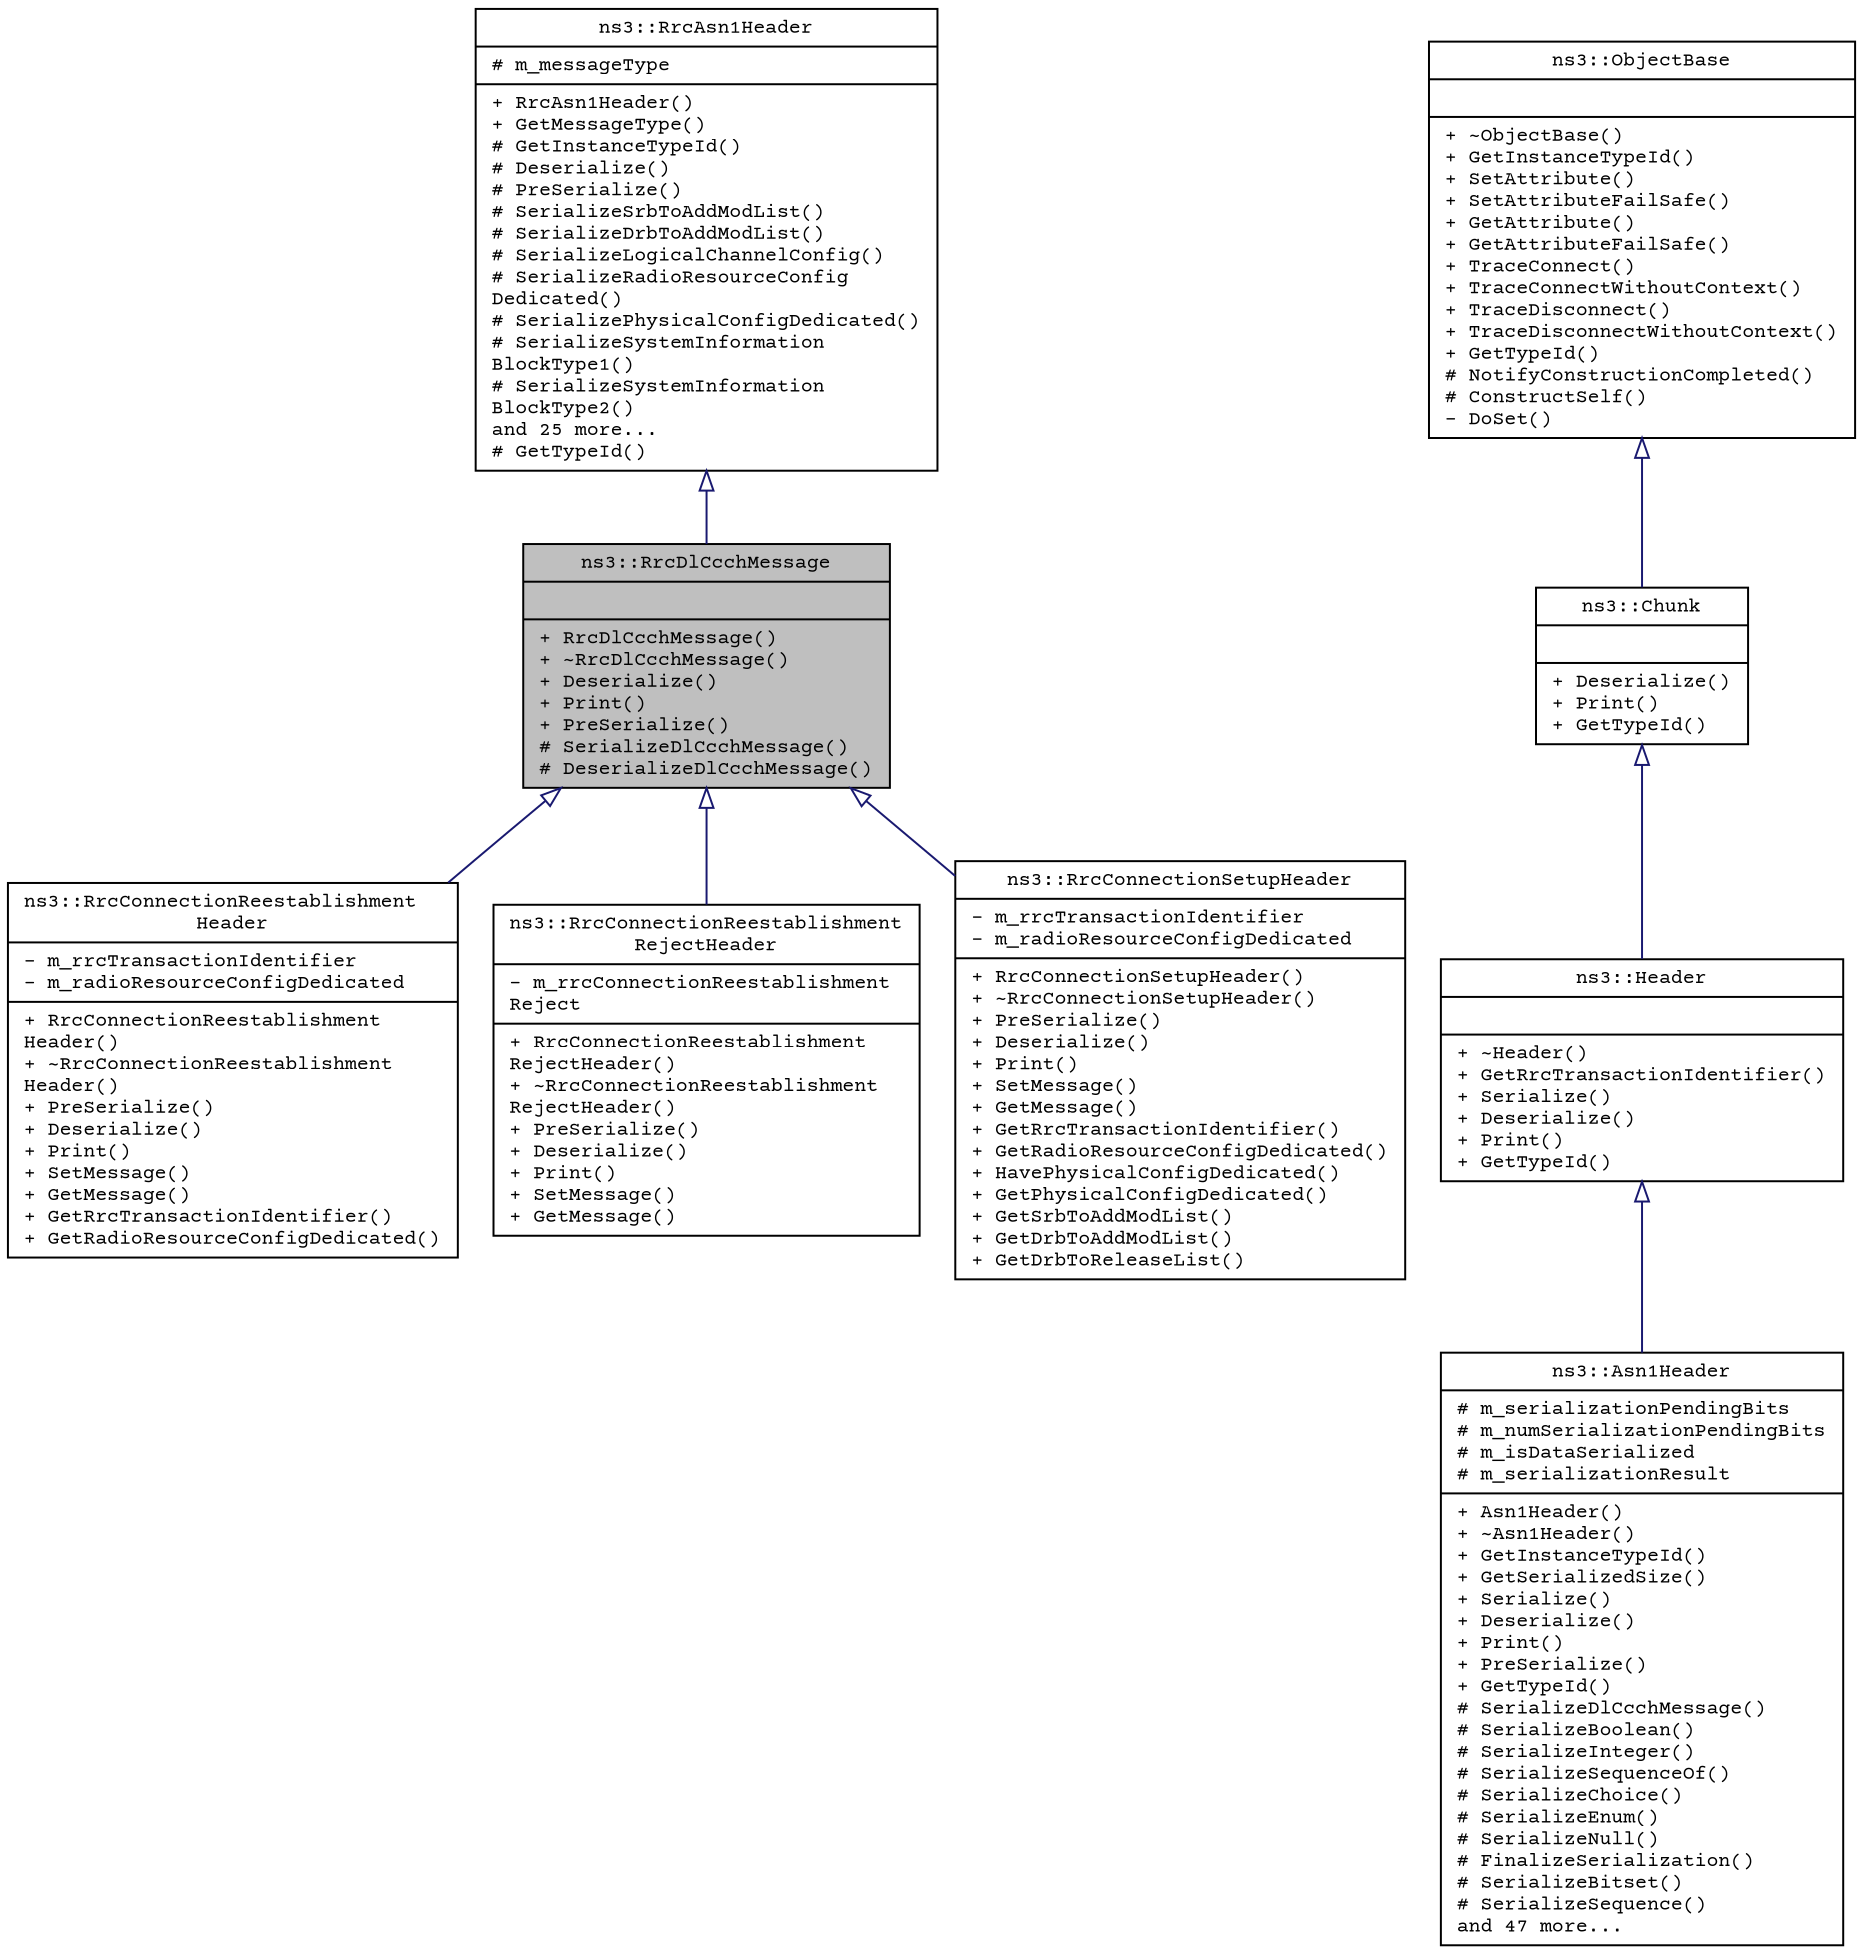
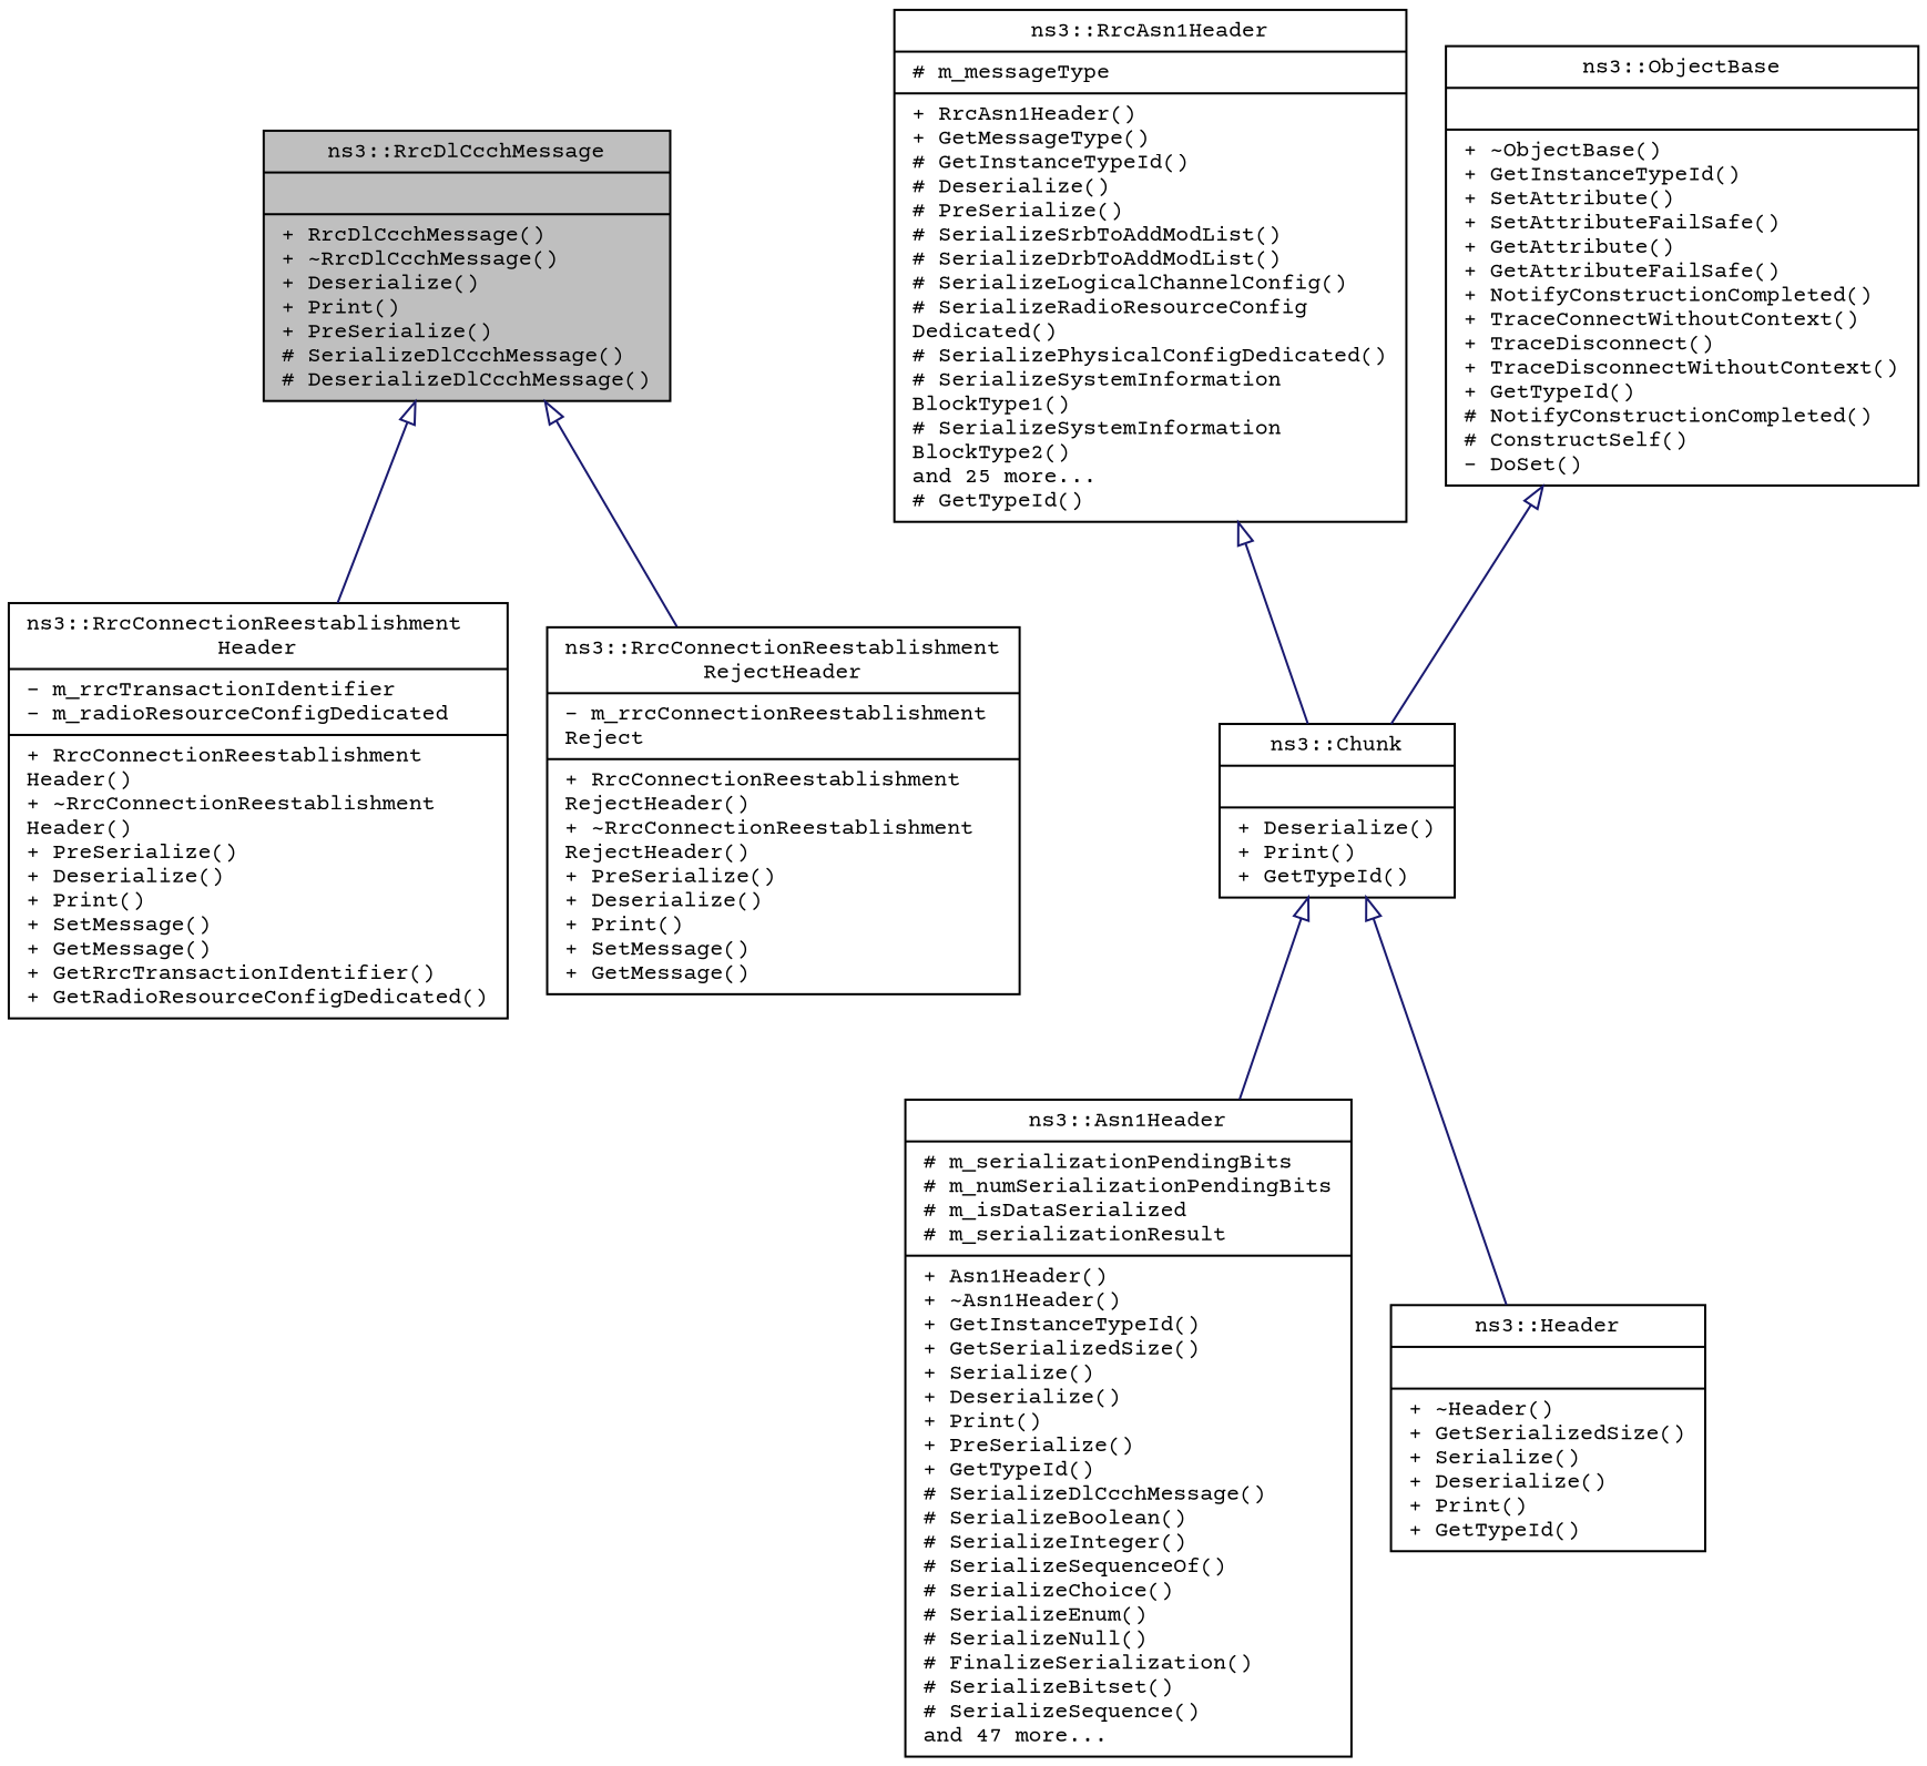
  digraph {
    fontname="Courier Prime"
    node [color=black fillcolor=white fontname="Courier Prime" fontsize=10 shape=record style=filled]
    edge [arrowtail=onormal color=midnightblue dir=back fontname="Courier Prime" fontsize=10 labelfontname=Helvetica labelfontsize=10 style=solid]
    n1 [fillcolor=grey75 fontcolor=black height=0.2 label="{ns3::RrcDlCcchMessage\n||+ RrcDlCcchMessage()\l+ ~RrcDlCcchMessage()\l+ Deserialize()\l+ Print()\l+ PreSerialize()\l# SerializeDlCcchMessage()\l# DeserializeDlCcchMessage()\l}" width=0.4]
    n2 [height=0.2 label="{ns3::RrcConnectionReestablishment\lHeader\n|- m_rrcTransactionIdentifier\l- m_radioResourceConfigDedicated\l|+ RrcConnectionReestablishment\lHeader()\l+ ~RrcConnectionReestablishment\lHeader()\l+ PreSerialize()\l+ Deserialize()\l+ Print()\l+ SetMessage()\l+ GetMessage()\l+ GetRrcTransactionIdentifier()\l+ GetRadioResourceConfigDedicated()\l}" width=0.4]
    n3 [height=0.2 label="{ns3::RrcConnectionReestablishment\lRejectHeader\n|- m_rrcConnectionReestablishment\lReject\l|+ RrcConnectionReestablishment\lRejectHeader()\l+ ~RrcConnectionReestablishment\lRejectHeader()\l+ PreSerialize()\l+ Deserialize()\l+ Print()\l+ SetMessage()\l+ GetMessage()\l}" width=0.4]
-   n4 [height=0.2 label="{ns3::RrcConnectionSetupHeader\n|- m_rrcTransactionIdentifier\l- m_radioResourceConfigDedicated\l|+ RrcConnectionSetupHeader()\l+ ~RrcConnectionSetupHeader()\l+ PreSerialize()\l+ Deserialize()\l+ Print()\l+ SetMessage()\l+ GetMessage()\l+ GetRrcTransactionIdentifier()\l+ GetRadioResourceConfigDedicated()\l+ HavePhysicalConfigDedicated()\l+ GetPhysicalConfigDedicated()\l+ GetSrbToAddModList()\l+ GetDrbToAddModList()\l+ GetDrbToReleaseList()\l}" width=0.4]
    n5 [height=0.2 label="{ns3::RrcAsn1Header\n|# m_messageType\l|+ RrcAsn1Header()\l+ GetMessageType()\l# GetInstanceTypeId()\l# Deserialize()\l# PreSerialize()\l# SerializeSrbToAddModList()\l# SerializeDrbToAddModList()\l# SerializeLogicalChannelConfig()\l# SerializeRadioResourceConfig\lDedicated()\l# SerializePhysicalConfigDedicated()\l# SerializeSystemInformation\lBlockType1()\l# SerializeSystemInformation\lBlockType2()\land 25 more...\l# GetTypeId()\l}" width=0.4]
    n6 [height=0.2 label="{ns3::Asn1Header\n|# m_serializationPendingBits\l# m_numSerializationPendingBits\l# m_isDataSerialized\l# m_serializationResult\l|+ Asn1Header()\l+ ~Asn1Header()\l+ GetInstanceTypeId()\l+ GetSerializedSize()\l+ Serialize()\l+ Deserialize()\l+ Print()\l+ PreSerialize()\l+ GetTypeId()\l# SerializeDlCcchMessage()\l# SerializeBoolean()\l# SerializeInteger()\l# SerializeSequenceOf()\l# SerializeChoice()\l# SerializeEnum()\l# SerializeNull()\l# FinalizeSerialization()\l# SerializeBitset()\l# SerializeSequence()\land 47 more...\l}" width=0.4]
-   n7 [height=0.2 label="{ns3::Header\n||+ ~Header()\l+ GetRrcTransactionIdentifier()\l+ Serialize()\l+ Deserialize()\l+ Print()\l+ GetTypeId()\l}" width=0.4]
+   n7 [height=0.2 label="{ns3::Header\n||+ ~Header()\l+ GetSerializedSize()\l+ Serialize()\l+ Deserialize()\l+ Print()\l+ GetTypeId()\l}" width=0.4]
    n8 [height=0.2 label="{ns3::Chunk\n||+ Deserialize()\l+ Print()\l+ GetTypeId()\l}" width=0.4]
-   n9 [height=0.2 label="{ns3::ObjectBase\n||+ ~ObjectBase()\l+ GetInstanceTypeId()\l+ SetAttribute()\l+ SetAttributeFailSafe()\l+ GetAttribute()\l+ GetAttributeFailSafe()\l+ TraceConnect()\l+ TraceConnectWithoutContext()\l+ TraceDisconnect()\l+ TraceDisconnectWithoutContext()\l+ GetTypeId()\l# NotifyConstructionCompleted()\l# ConstructSelf()\l- DoSet()\l}" width=0.4]
+   n9 [height=0.2 label="{ns3::ObjectBase\n||+ ~ObjectBase()\l+ GetInstanceTypeId()\l+ SetAttribute()\l+ SetAttributeFailSafe()\l+ GetAttribute()\l+ GetAttributeFailSafe()\l+ NotifyConstructionCompleted()\l+ TraceConnectWithoutContext()\l+ TraceDisconnect()\l+ TraceDisconnectWithoutContext()\l+ GetTypeId()\l# NotifyConstructionCompleted()\l# ConstructSelf()\l- DoSet()\l}" width=0.4]
    n1 -> n2
    n1 -> n3
-   n1 -> n4
-   n5 -> n1
-   n7 -> n6
+   n5 -> n8
+   n8 -> n6
    n8 -> n7
    n9 -> n8
  }
